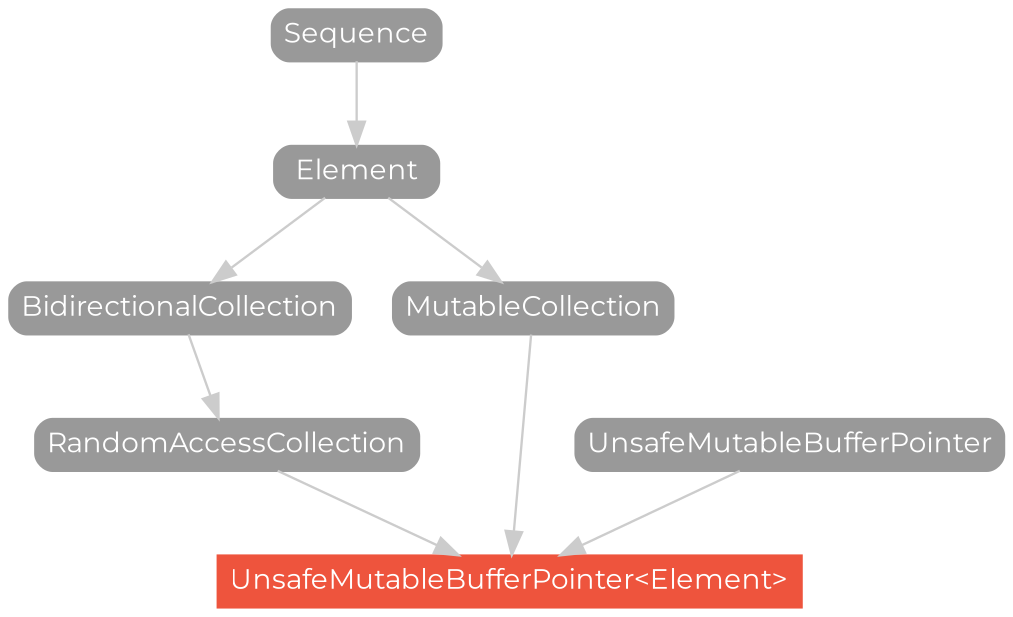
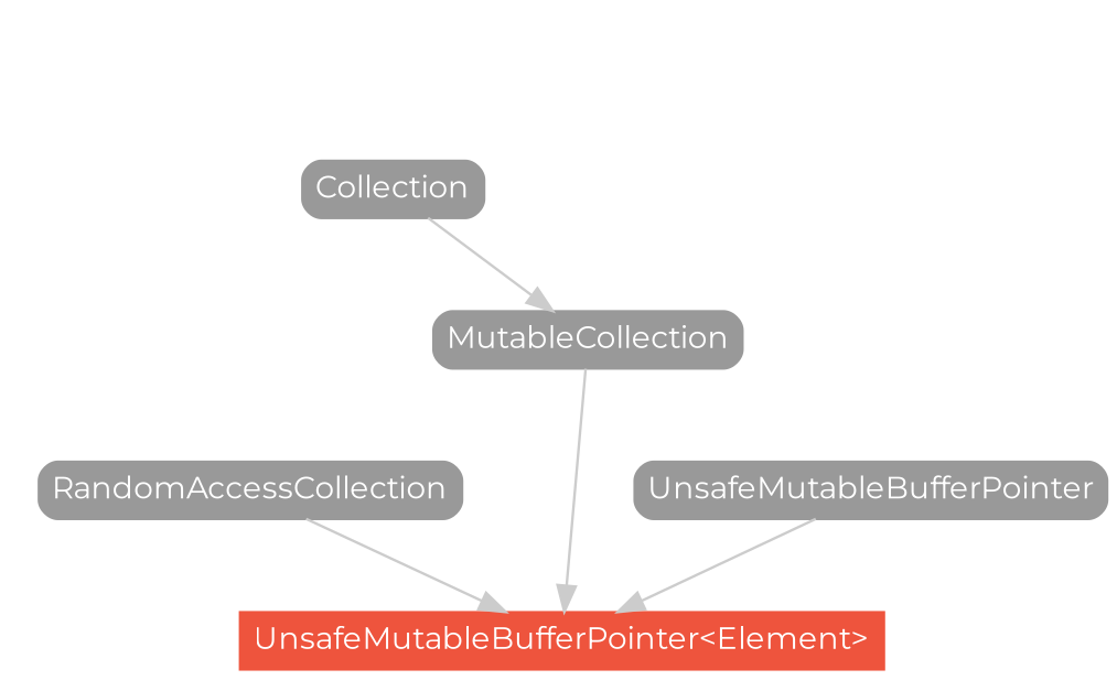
  strict digraph {
    fontname=Montserrat
    node [color="#999999" fillcolor="#999999" fontcolor=white fontname=Montserrat fontsize=12 margin="0.07,0.05" shape=box style="filled,rounded"]
    edge [color="#cccccc" fontname=Montserrat]
    "UnsafeMutableBufferPointer<Element>" [color="#ee543d" fillcolor="#ee543d" height=0.3 style=filled]
-   BidirectionalCollection [height=0.3]
    RandomAccessCollection [height=0.3]
-   Collection [height=0.3 label=Element]
+   Collection [height=0.3]
    MutableCollection [height=0.3]
    n6 [height=0.3 label=UnsafeMutableBufferPointer]
-   Sequence [height=0.3]
    subgraph sub_1 {
      rank=max
      "UnsafeMutableBufferPointer<Element>"
    }
-   BidirectionalCollection -> RandomAccessCollection
    RandomAccessCollection -> "UnsafeMutableBufferPointer<Element>"
-   Collection -> BidirectionalCollection
    Collection -> MutableCollection
    MutableCollection -> "UnsafeMutableBufferPointer<Element>"
    n6 -> "UnsafeMutableBufferPointer<Element>"
-   Sequence -> Collection
  }
